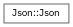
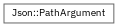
  digraph {
    rankdir=TB
    fontname="IBM Plex Sans"
-   n1 [color=grey40 fillcolor=white fontname="IBM Plex Sans" fontsize=10 height=0.2 label="Json::Json" shape=box style=filled width=0.4]
+   n1 [color=grey40 fillcolor=white fontname="IBM Plex Sans" fontsize=10 height=0.2 label="Json::PathArgument" shape=box style=filled width=0.4]
  }
